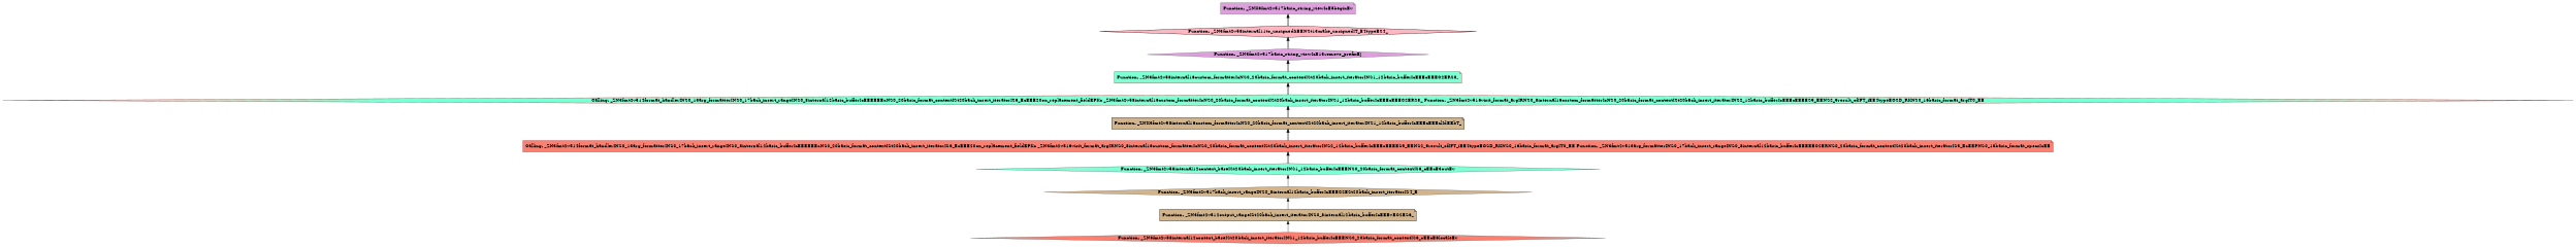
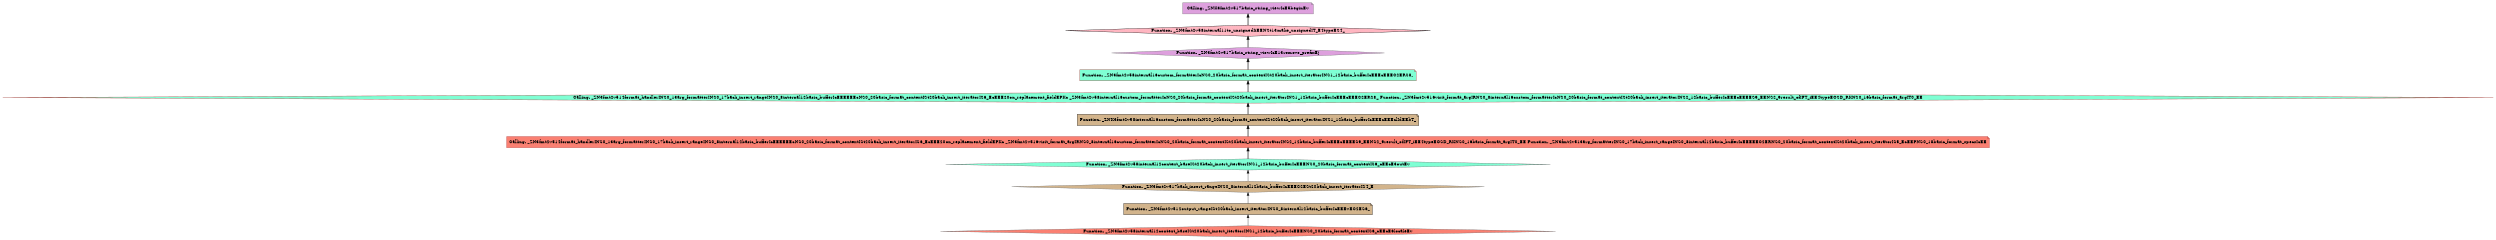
  digraph {
    node [style=filled fillcolor=tan color=gray40 shape=diamond]
    edge [dir=back style=bold]
    "Function- _ZN3fmt2v512output_rangeISt20back_insert_iteratorINS0_8internal12basic_bufferIcEEEvEC2ES6_" [color=black shape=note]
    "Function- _ZN3fmt2v58internal12context_baseISt20back_insert_iteratorINS1_12basic_bufferIcEEENS0_20basic_format_contextIS6_cEEcE6localeEv" [fillcolor=salmon]
    "Function- _ZN3fmt2v517back_insert_rangeINS0_8internal12basic_bufferIcEEEC2ESt20back_insert_iteratorIS4_E"
    "Function- _ZN3fmt2v58internal12context_baseISt20back_insert_iteratorINS1_12basic_bufferIcEEENS0_20basic_format_contextIS6_cEEcE3outEv" [fillcolor=aquamarine]
    "Calling- _ZN3fmt2v514format_handlerINS0_13arg_formatterINS0_17back_insert_rangeINS0_8internal12basic_bufferIcEEEEEEcNS0_20basic_format_contextISt20back_insert_iteratorIS6_EcEEE20on_replacement_fieldEPKc _ZN3fmt2v516visit_format_argIRNS0_8internal16custom_formatterIcNS0_20basic_format_contextISt20back_insert_iteratorINS2_12basic_bufferIcEEEcEEEES9_EENS2_9result_ofIFT_iEE4typeEOSD_RKNS0_16basic_format_argIT0_EE Function- _ZN3fmt2v513arg_formatterINS0_17back_insert_rangeINS0_8internal12basic_bufferIcEEEEEC2ERNS0_20basic_format_contextISt20back_insert_iteratorIS5_EcEEPNS0_18basic_format_specsIcEE" [fillcolor=salmon color=brown shape=note]
    "Function- _ZNK3fmt2v58internal16custom_formatterIcNS0_20basic_format_contextISt20back_insert_iteratorINS1_12basic_bufferIcEEEcEEEclIdEEbT_" [color=black shape=note]
    "Calling- _ZN3fmt2v514format_handlerINS0_13arg_formatterINS0_17back_insert_rangeINS0_8internal12basic_bufferIcEEEEEEcNS0_20basic_format_contextISt20back_insert_iteratorIS6_EcEEE20on_replacement_fieldEPKc _ZN3fmt2v58internal16custom_formatterIcNS0_20basic_format_contextISt20back_insert_iteratorINS1_12basic_bufferIcEEEcEEEC2ERS8_ Function- _ZN3fmt2v516visit_format_argIRNS0_8internal16custom_formatterIcNS0_20basic_format_contextISt20back_insert_iteratorINS2_12basic_bufferIcEEEcEEEES9_EENS2_9result_ofIFT_iEE4typeEOSD_RKNS0_16basic_format_argIT0_EE" [fillcolor=aquamarine color=brown]
    "Function- _ZN3fmt2v58internal16custom_formatterIcNS0_20basic_format_contextISt20back_insert_iteratorINS1_12basic_bufferIcEEEcEEEC2ERS8_" [fillcolor=aquamarine color=brown shape=note]
    "Function- _ZN3fmt2v517basic_string_viewIcE13remove_prefixEj" [fillcolor=plum]
    "Function- _ZN3fmt2v58internal11to_unsignedIiEENSt13make_unsignedIT_E4typeES4_" [fillcolor=lightpink color=black]
-   "Function- _ZNK3fmt2v517basic_string_viewIcE5beginEv" [fillcolor=plum shape=note]
+   "Function- _ZNK3fmt2v517basic_string_viewIcE5beginEv" [fillcolor=plum shape=note label="Calling- _ZNK3fmt2v517basic_string_viewIcE5beginEv"]
    "Function- _ZN3fmt2v512output_rangeISt20back_insert_iteratorINS0_8internal12basic_bufferIcEEEvEC2ES6_" -> "Function- _ZN3fmt2v58internal12context_baseISt20back_insert_iteratorINS1_12basic_bufferIcEEENS0_20basic_format_contextIS6_cEEcE6localeEv" [style=solid]
    "Function- _ZN3fmt2v517back_insert_rangeINS0_8internal12basic_bufferIcEEEC2ESt20back_insert_iteratorIS4_E" -> "Function- _ZN3fmt2v512output_rangeISt20back_insert_iteratorINS0_8internal12basic_bufferIcEEEvEC2ES6_" [style=solid]
    "Function- _ZN3fmt2v58internal12context_baseISt20back_insert_iteratorINS1_12basic_bufferIcEEENS0_20basic_format_contextIS6_cEEcE3outEv" -> "Function- _ZN3fmt2v517back_insert_rangeINS0_8internal12basic_bufferIcEEEC2ESt20back_insert_iteratorIS4_E" [style=solid]
    "Calling- _ZN3fmt2v514format_handlerINS0_13arg_formatterINS0_17back_insert_rangeINS0_8internal12basic_bufferIcEEEEEEcNS0_20basic_format_contextISt20back_insert_iteratorIS6_EcEEE20on_replacement_fieldEPKc _ZN3fmt2v516visit_format_argIRNS0_8internal16custom_formatterIcNS0_20basic_format_contextISt20back_insert_iteratorINS2_12basic_bufferIcEEEcEEEES9_EENS2_9result_ofIFT_iEE4typeEOSD_RKNS0_16basic_format_argIT0_EE Function- _ZN3fmt2v513arg_formatterINS0_17back_insert_rangeINS0_8internal12basic_bufferIcEEEEEC2ERNS0_20basic_format_contextISt20back_insert_iteratorIS5_EcEEPNS0_18basic_format_specsIcEE" -> "Function- _ZN3fmt2v58internal12context_baseISt20back_insert_iteratorINS1_12basic_bufferIcEEENS0_20basic_format_contextIS6_cEEcE3outEv"
    "Function- _ZNK3fmt2v58internal16custom_formatterIcNS0_20basic_format_contextISt20back_insert_iteratorINS1_12basic_bufferIcEEEcEEEclIdEEbT_" -> "Calling- _ZN3fmt2v514format_handlerINS0_13arg_formatterINS0_17back_insert_rangeINS0_8internal12basic_bufferIcEEEEEEcNS0_20basic_format_contextISt20back_insert_iteratorIS6_EcEEE20on_replacement_fieldEPKc _ZN3fmt2v516visit_format_argIRNS0_8internal16custom_formatterIcNS0_20basic_format_contextISt20back_insert_iteratorINS2_12basic_bufferIcEEEcEEEES9_EENS2_9result_ofIFT_iEE4typeEOSD_RKNS0_16basic_format_argIT0_EE Function- _ZN3fmt2v513arg_formatterINS0_17back_insert_rangeINS0_8internal12basic_bufferIcEEEEEC2ERNS0_20basic_format_contextISt20back_insert_iteratorIS5_EcEEPNS0_18basic_format_specsIcEE"
    "Calling- _ZN3fmt2v514format_handlerINS0_13arg_formatterINS0_17back_insert_rangeINS0_8internal12basic_bufferIcEEEEEEcNS0_20basic_format_contextISt20back_insert_iteratorIS6_EcEEE20on_replacement_fieldEPKc _ZN3fmt2v58internal16custom_formatterIcNS0_20basic_format_contextISt20back_insert_iteratorINS1_12basic_bufferIcEEEcEEEC2ERS8_ Function- _ZN3fmt2v516visit_format_argIRNS0_8internal16custom_formatterIcNS0_20basic_format_contextISt20back_insert_iteratorINS2_12basic_bufferIcEEEcEEEES9_EENS2_9result_ofIFT_iEE4typeEOSD_RKNS0_16basic_format_argIT0_EE" -> "Function- _ZNK3fmt2v58internal16custom_formatterIcNS0_20basic_format_contextISt20back_insert_iteratorINS1_12basic_bufferIcEEEcEEEclIdEEbT_"
    "Function- _ZN3fmt2v58internal16custom_formatterIcNS0_20basic_format_contextISt20back_insert_iteratorINS1_12basic_bufferIcEEEcEEEC2ERS8_" -> "Calling- _ZN3fmt2v514format_handlerINS0_13arg_formatterINS0_17back_insert_rangeINS0_8internal12basic_bufferIcEEEEEEcNS0_20basic_format_contextISt20back_insert_iteratorIS6_EcEEE20on_replacement_fieldEPKc _ZN3fmt2v58internal16custom_formatterIcNS0_20basic_format_contextISt20back_insert_iteratorINS1_12basic_bufferIcEEEcEEEC2ERS8_ Function- _ZN3fmt2v516visit_format_argIRNS0_8internal16custom_formatterIcNS0_20basic_format_contextISt20back_insert_iteratorINS2_12basic_bufferIcEEEcEEEES9_EENS2_9result_ofIFT_iEE4typeEOSD_RKNS0_16basic_format_argIT0_EE"
    "Function- _ZN3fmt2v517basic_string_viewIcE13remove_prefixEj" -> "Function- _ZN3fmt2v58internal16custom_formatterIcNS0_20basic_format_contextISt20back_insert_iteratorINS1_12basic_bufferIcEEEcEEEC2ERS8_"
    "Function- _ZN3fmt2v58internal11to_unsignedIiEENSt13make_unsignedIT_E4typeES4_" -> "Function- _ZN3fmt2v517basic_string_viewIcE13remove_prefixEj"
    "Function- _ZNK3fmt2v517basic_string_viewIcE5beginEv" -> "Function- _ZN3fmt2v58internal11to_unsignedIiEENSt13make_unsignedIT_E4typeES4_"
  }
